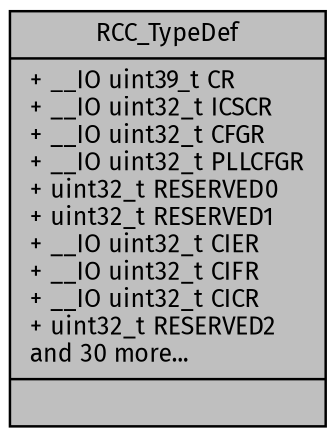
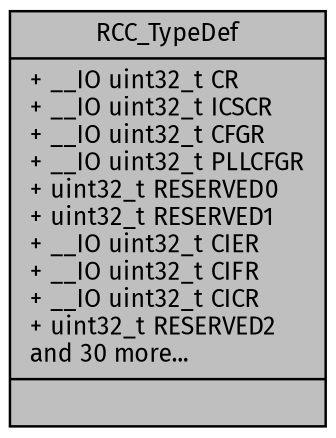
  digraph {
    fontname="Fira Sans"
-   n1 [color=black fillcolor=grey75 fontcolor=black fontname="Fira Sans" fontsize=10 height=0.2 label="{RCC_TypeDef\n|+ __IO uint39_t CR\l+ __IO uint32_t ICSCR\l+ __IO uint32_t CFGR\l+ __IO uint32_t PLLCFGR\l+ uint32_t RESERVED0\l+ uint32_t RESERVED1\l+ __IO uint32_t CIER\l+ __IO uint32_t CIFR\l+ __IO uint32_t CICR\l+ uint32_t RESERVED2\land 30 more...\l|}" shape=record style=filled width=0.4]
+   n1 [color=black fillcolor=grey75 fontcolor=black fontname="Fira Sans" fontsize=10 height=0.2 label="{RCC_TypeDef\n|+ __IO uint32_t CR\l+ __IO uint32_t ICSCR\l+ __IO uint32_t CFGR\l+ __IO uint32_t PLLCFGR\l+ uint32_t RESERVED0\l+ uint32_t RESERVED1\l+ __IO uint32_t CIER\l+ __IO uint32_t CIFR\l+ __IO uint32_t CICR\l+ uint32_t RESERVED2\land 30 more...\l|}" shape=record style=filled width=0.4]
  }
